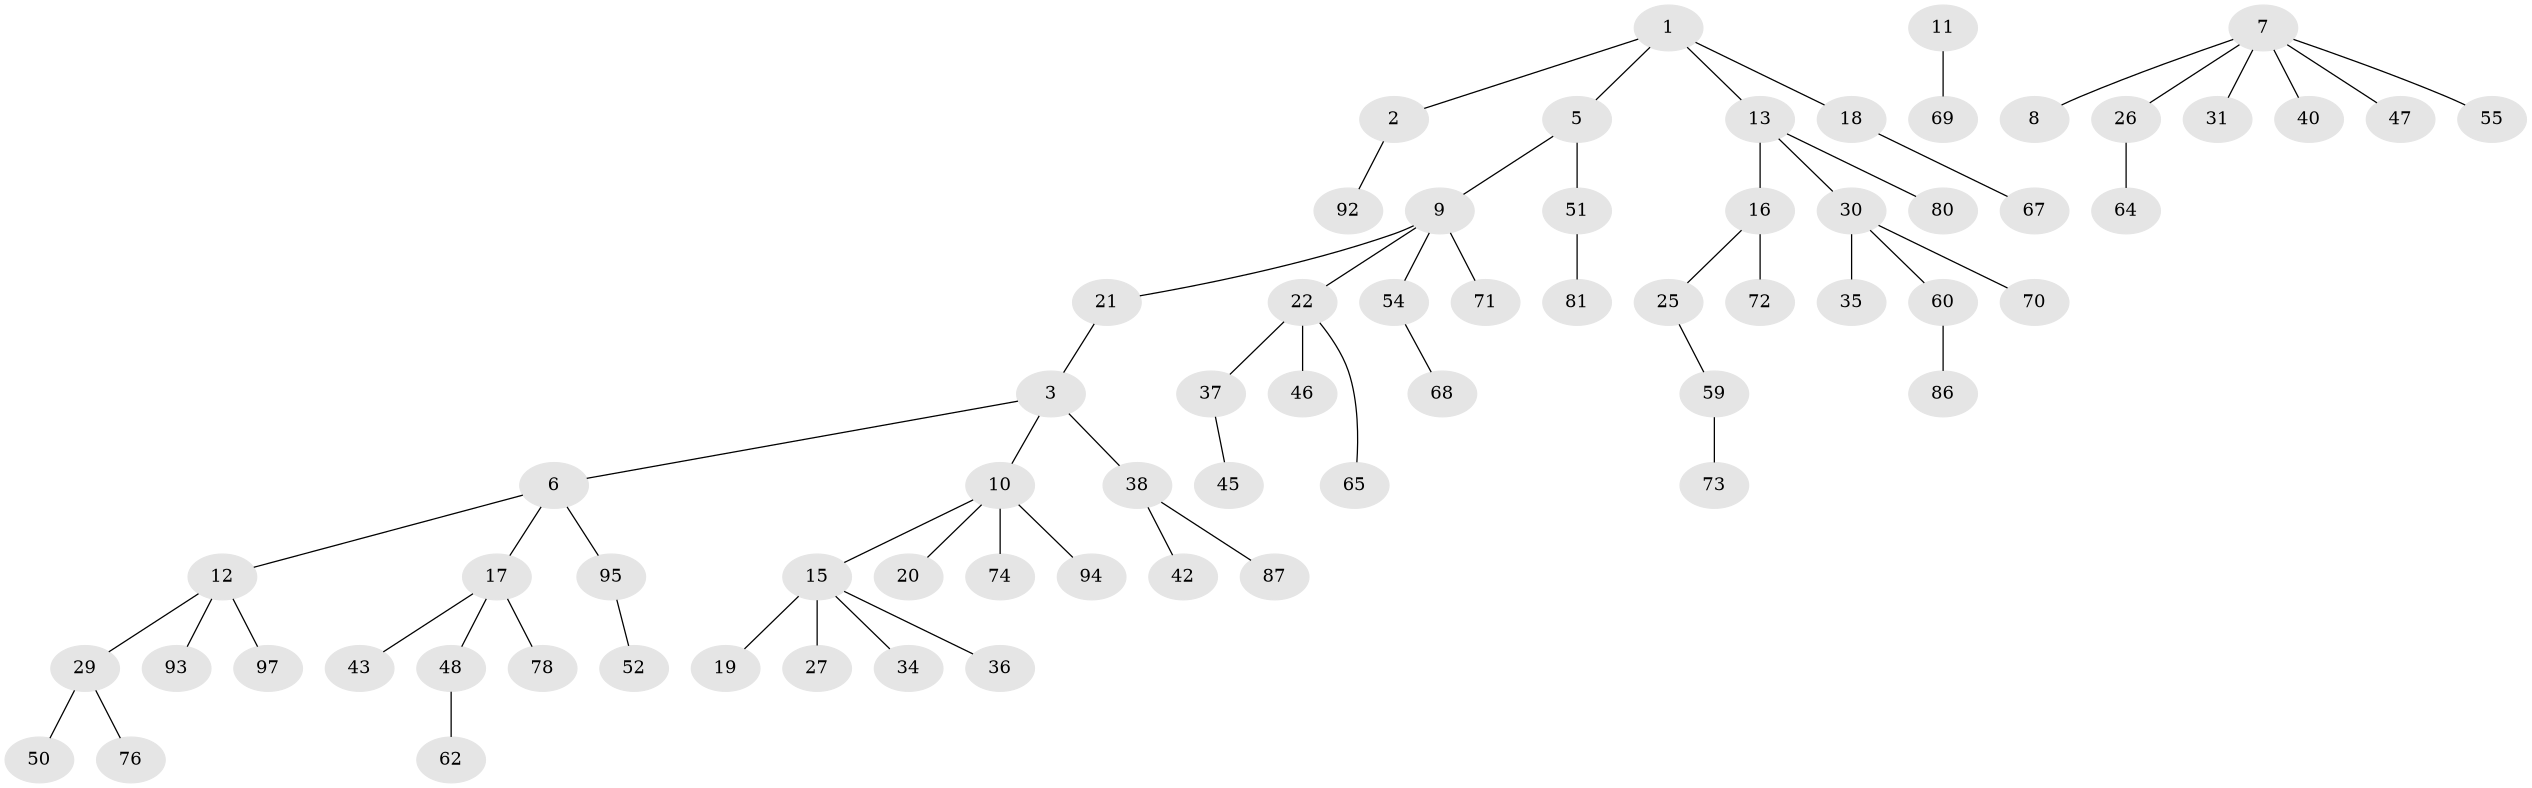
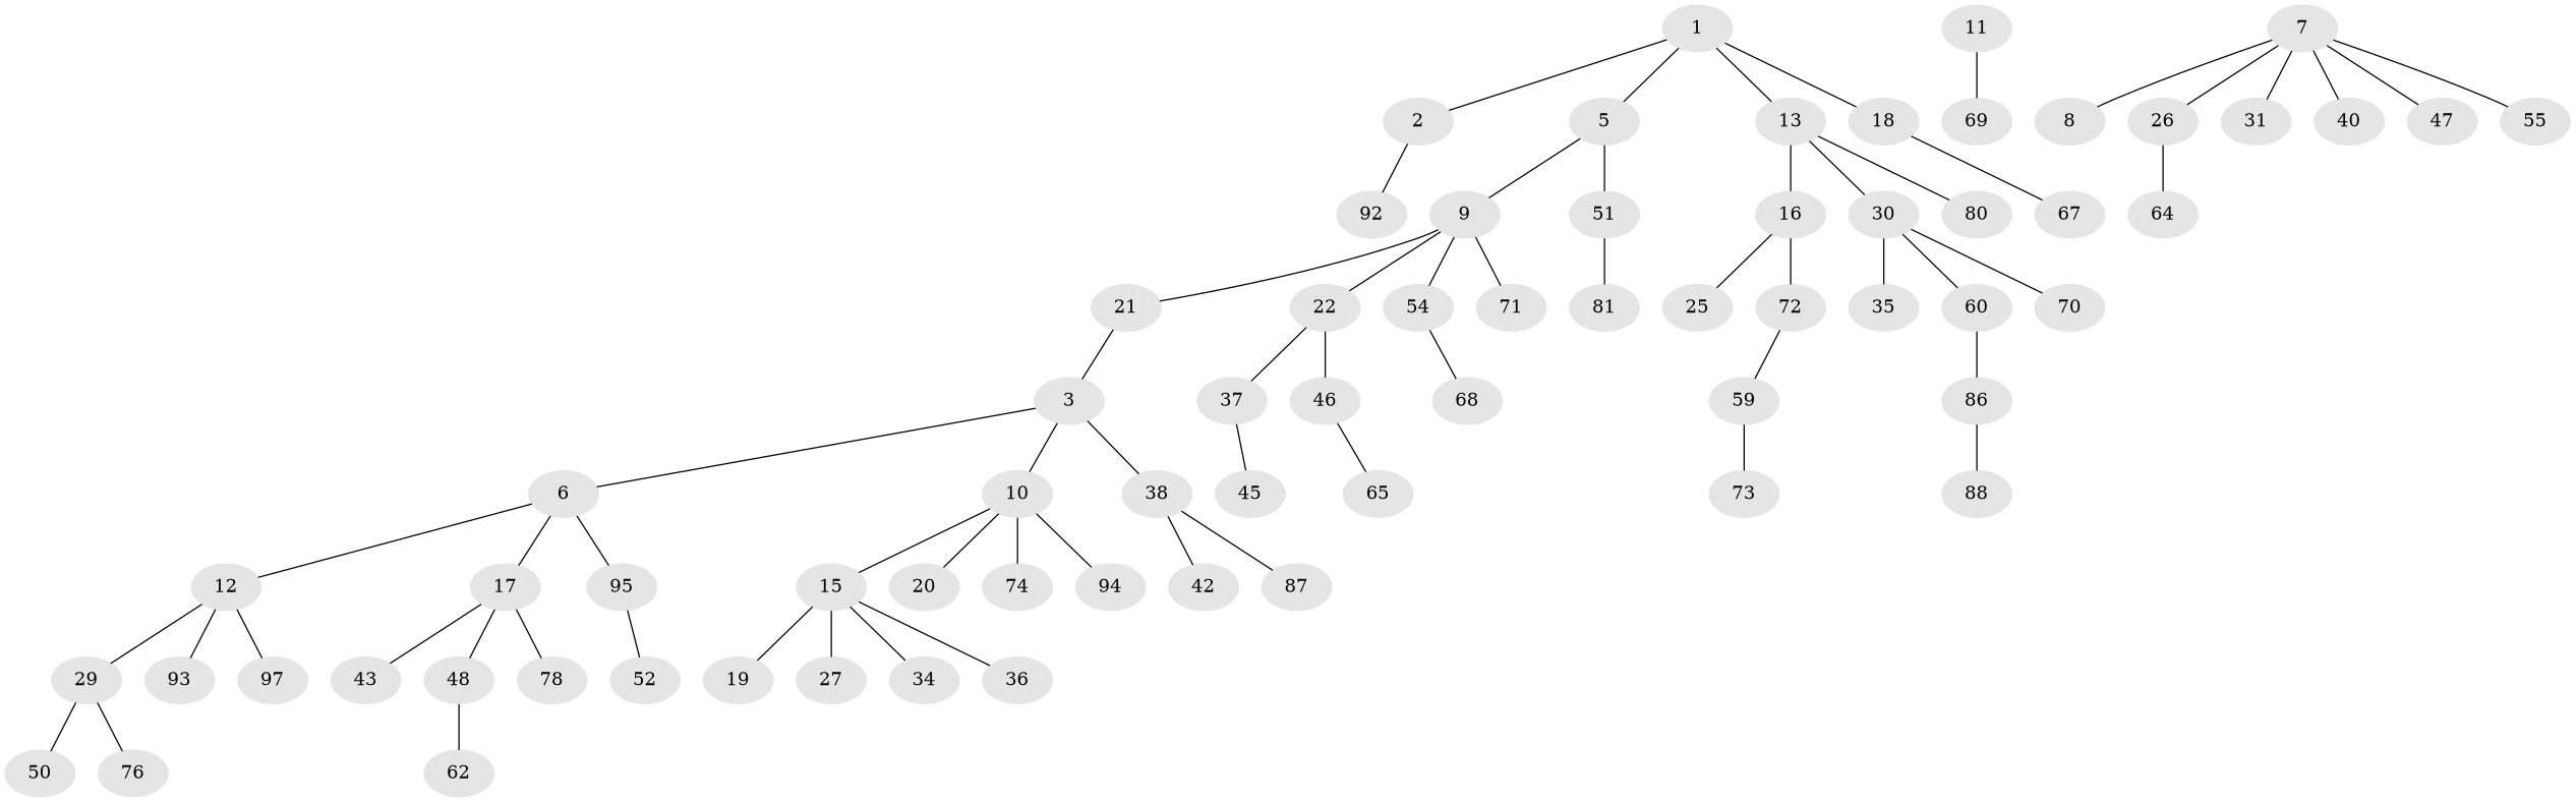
  graph {
    node [color=gray90 style=filled]
    1 [super="+33"]
    2 [super="+83"]
    5
    13 [super="+14"]
    18
    92
    9 [super="+53"]
    51 [super="+98"]
    16 [super="+24"]
    30 [super="+59"]
    80
    67
    3 [super="+4"]
    6 [super="+90"]
    10 [super="+61"]
    38 [super="+75"]
    12 [super="+56"]
    17 [super="+32"]
    95
    15 [super="+23"]
    20
    74 [super="+79"]
    94
    42
    87
    21 [super="+82"]
    22 [super="+28"]
    54
    71 [super="+77"]
    11 [super="+84"]
    69
    81
    7 [super="+44"]
    8
    26 [super="+58"]
    31
    40
    47 [super="+89"]
    55
    29 [super="+49"]
    93
    97 [super="+99"]
    43 [super="+66"]
    48
    78
    52
    64
    37
    46 [super="+85"]
    65
    68
    19
    27 [super="+63"]
    34
    36
    50
    76
    25 [super="+41"]
    72
    35
    60
    70
    n63 [label=59 super="+100"]
    62 [super="+96"]
    45
    73
    86
+   88 [super="+91"]
    1 -- 2
    1 -- 5
    1 -- 13
    1 -- 18
    2 -- 92
    5 -- 9
    5 -- 51
    13 -- 16
    13 -- 30
    13 -- 80
    18 -- 67
    9 -- 21
    9 -- 22
    9 -- 54
    9 -- 71
    51 -- 81
    16 -- 25
    16 -- 72
    30 -- 35
    30 -- 60
    30 -- 70
    3 -- 6
    3 -- 10
    3 -- 38
    6 -- 12
    6 -- 17
    6 -- 95
    10 -- 15
    10 -- 20
    10 -- 74
    10 -- 94
    38 -- 42
    38 -- 87
    12 -- 29
    12 -- 93
    12 -- 97
    17 -- 43
    17 -- 48
    17 -- 78
    95 -- 52
    15 -- 19
    15 -- 27
    15 -- 34
    15 -- 36
    21 -- 3
    22 -- 37
    22 -- 46
-   22 -- 65
+   46 -- 65
    54 -- 68
    11 -- 69
    7 -- 8
    7 -- 26
    7 -- 31
    7 -- 40
    7 -- 47
    7 -- 55
    26 -- 64
    29 -- 50
    29 -- 76
    48 -- 62
    37 -- 45
-   25 -- n63
+   72 -- n63
    60 -- 86
    n63 -- 73
+   86 -- 88
  }
